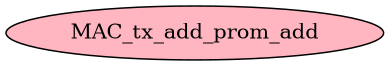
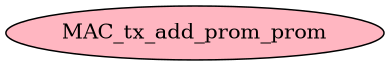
  strict digraph {
-   MAC_tx_add_prom_add [complexity=0 importance=0.0344827586207 rank=0.0 style=filled fillcolor=lightpink]
+   MAC_tx_add_prom_add [complexity=0 importance=0.0344827586207 rank=0.0 style=filled fillcolor=lightpink label=MAC_tx_add_prom_prom]
  }
